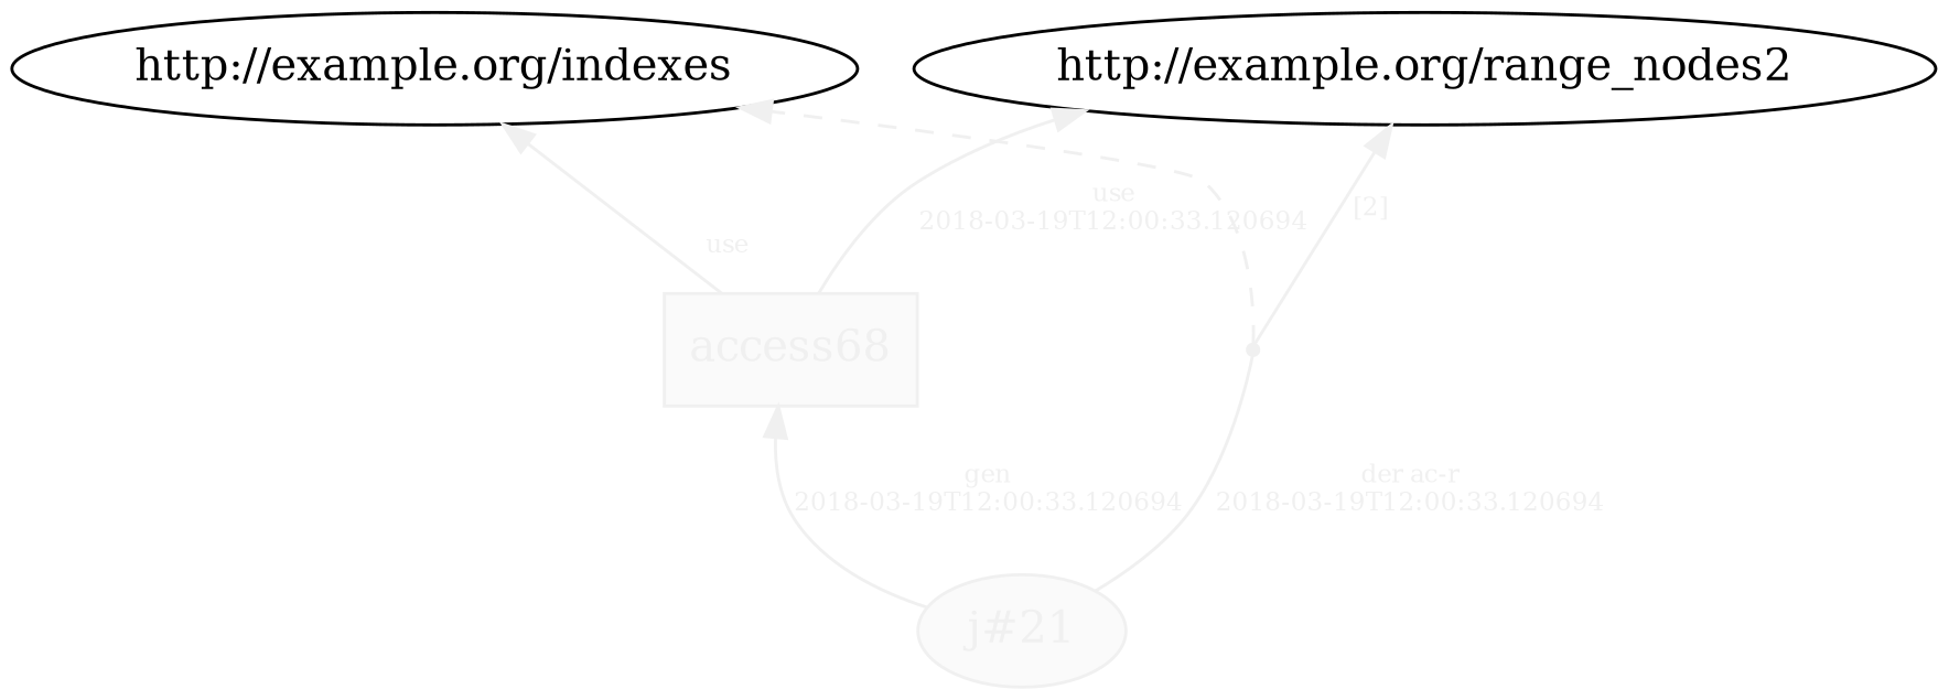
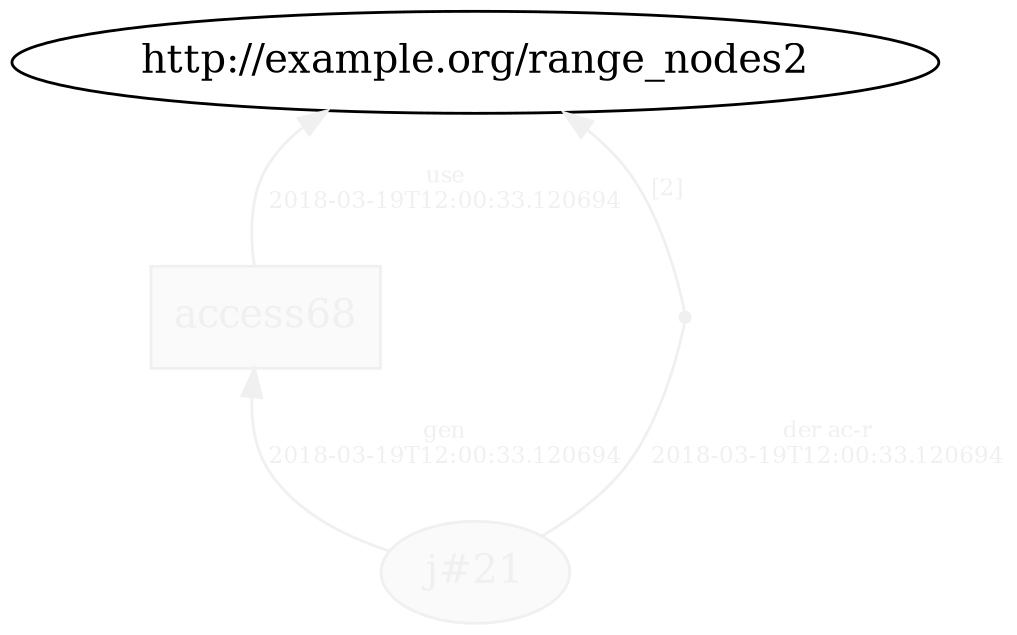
  digraph {
    rankdir=BT
    node [color="#F0F0F0" fontcolor="#F0F0F0"]
    edge [angle=60.0 color="#F0F0F0" distance=1.5 fontcolor="#F0F0F0" fontsize=8 rotation=20]
    n1 [fillcolor="#FAFAFA" label="j#21" style=filled]
    n2 [fillcolor="#FAFAFA" label=access68 shape=polygon sides=4 style=filled]
    bn0 [shape=point]
-   "http://example.org/indexes" [color="" fontcolor=""]
    "http://example.org/range_nodes2" [color="" fontcolor=""]
    n1 -> n2 [label="gen\n2018-03-19T12:00:33.120694"]
    n1 -> bn0 [arrowhead=none label="der ac-r\n2018-03-19T12:00:33.120694"]
-   n2 -> "http://example.org/indexes" [labelangle=60.0 labeldistance=1.5 labelfontsize=8 taillabel=use angle="" distance="" fontsize=""]
    n2 -> "http://example.org/range_nodes2" [label="use\n2018-03-19T12:00:33.120694"]
-   bn0 -> "http://example.org/indexes" [style=dashed angle="" distance="" fontsize="" rotation=""]
    bn0 -> "http://example.org/range_nodes2" [label="[2]"]
  }
